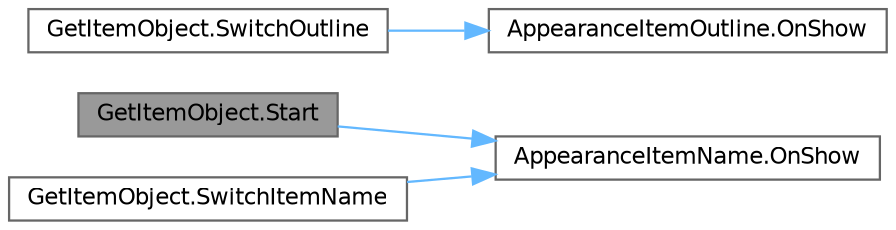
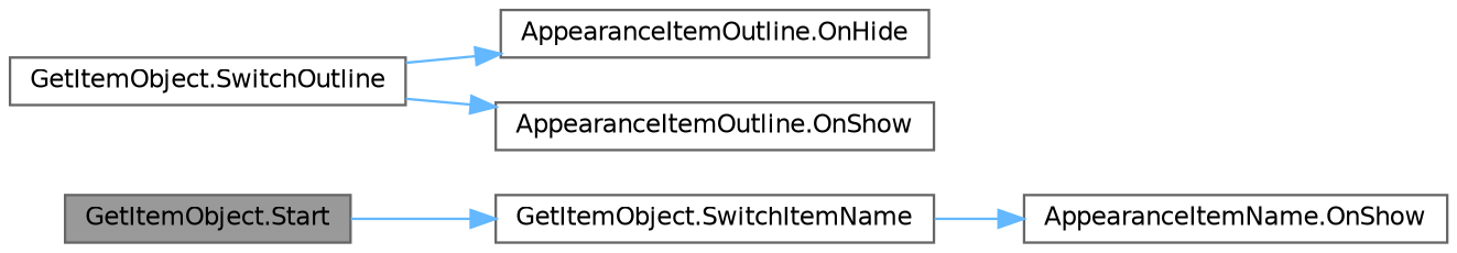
  digraph {
    rankdir=LR
    node [color=grey40 fillcolor=white fontname=Helvetica fontsize=10 shape=box style=filled]
    edge [color=steelblue1 fontname=Helvetica fontsize=10 labelfontname=Helvetica labelfontsize=10 style=solid]
    n1 [color=gray40 fillcolor=grey60 fontcolor=black height=0.2 label="GetItemObject.Start" width=0.4]
    n2 [height=0.2 label="GetItemObject.SwitchItemName" width=0.4]
    n3 [height=0.2 label="AppearanceItemName.OnShow" width=0.4]
    n4 [height=0.2 label="GetItemObject.SwitchOutline" width=0.4]
+   n5 [height=0.2 label="AppearanceItemOutline.OnHide" width=0.4]
    n6 [height=0.2 label="AppearanceItemOutline.OnShow" width=0.4]
-   n1 -> n3
+   n1 -> n2
    n2 -> n3
+   n4 -> n5
    n4 -> n6
  }
